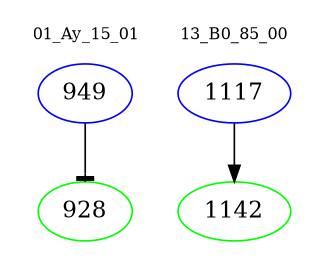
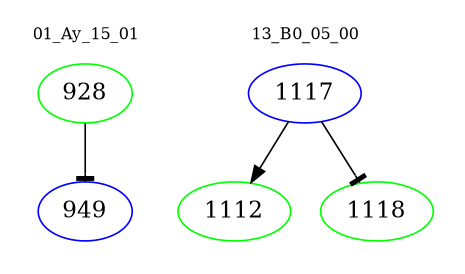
  digraph {
    node [color=green]
    edge [arrowhead=tee color=black]
    n1 [color=blue label=949]
    n2 [label=928]
    n3 [color=blue label=1117]
-   n4 [label=1142]
+   n4 [label=1112]
+   n5 [label=1118]
    subgraph cluster_1 {
      color=white
      fontsize=10
      label="01_Ay_15_01"
      n1
      n2
    }
    subgraph cluster_2 {
      color=white
      fontsize=10
-     label="13_B0_85_00"
+     label="13_B0_05_00"
      n3
      n4
+     n5
    }
-   n1 -> n2
+   n2 -> n1
    n3 -> n4 [arrowhead=normal]
+   n3 -> n5
  }
